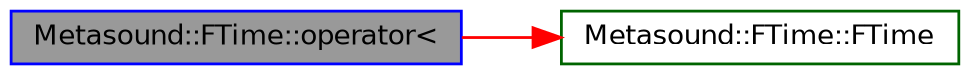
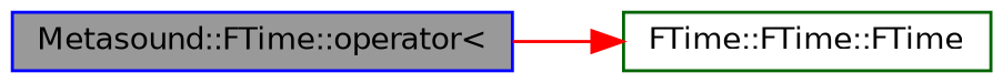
  digraph {
    rankdir=LR
    node [fontname=Helvetica fontsize=10 shape=box style=filled]
    n1 [color=blue fillcolor=grey60 fontcolor=black height=0.2 label="Metasound::FTime::operator\<" width=0.4]
-   n2 [color=darkgreen fillcolor=white height=0.2 label="Metasound::FTime::FTime" width=0.4]
+   n2 [color=darkgreen fillcolor=white height=0.2 label="FTime::FTime::FTime" width=0.4]
    n1 -> n2 [color=red fontname=Helvetica fontsize=10 labelfontname=Helvetica labelfontsize=10 style=solid]
  }
